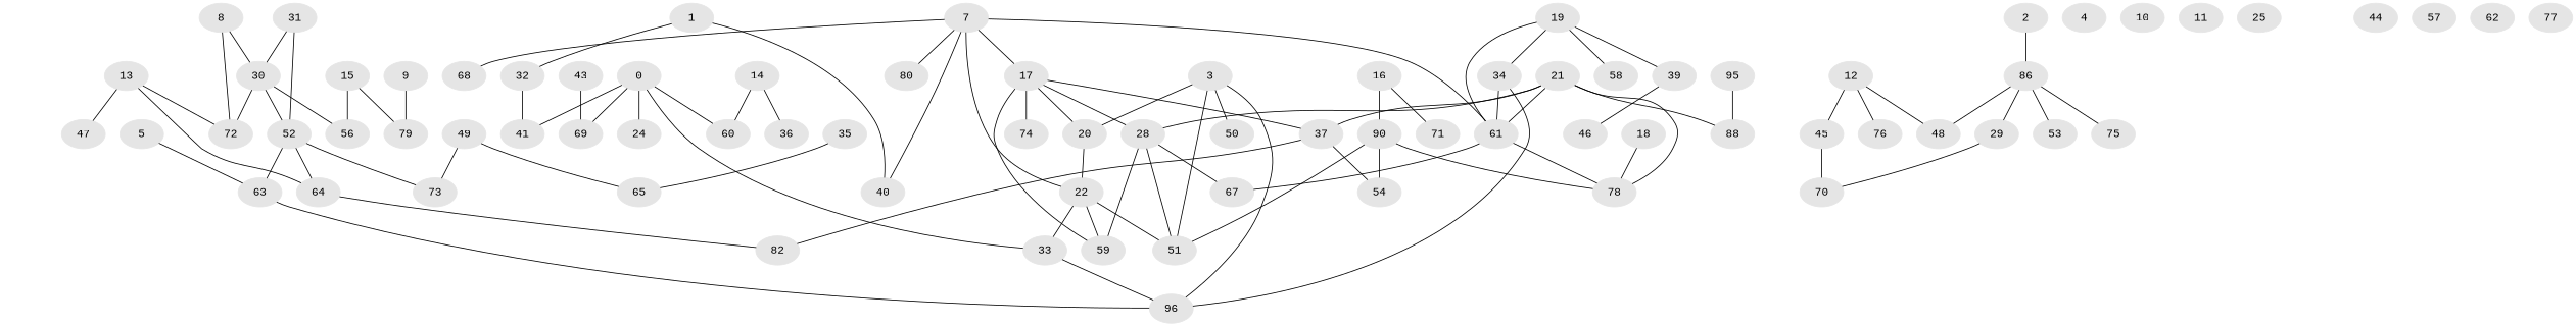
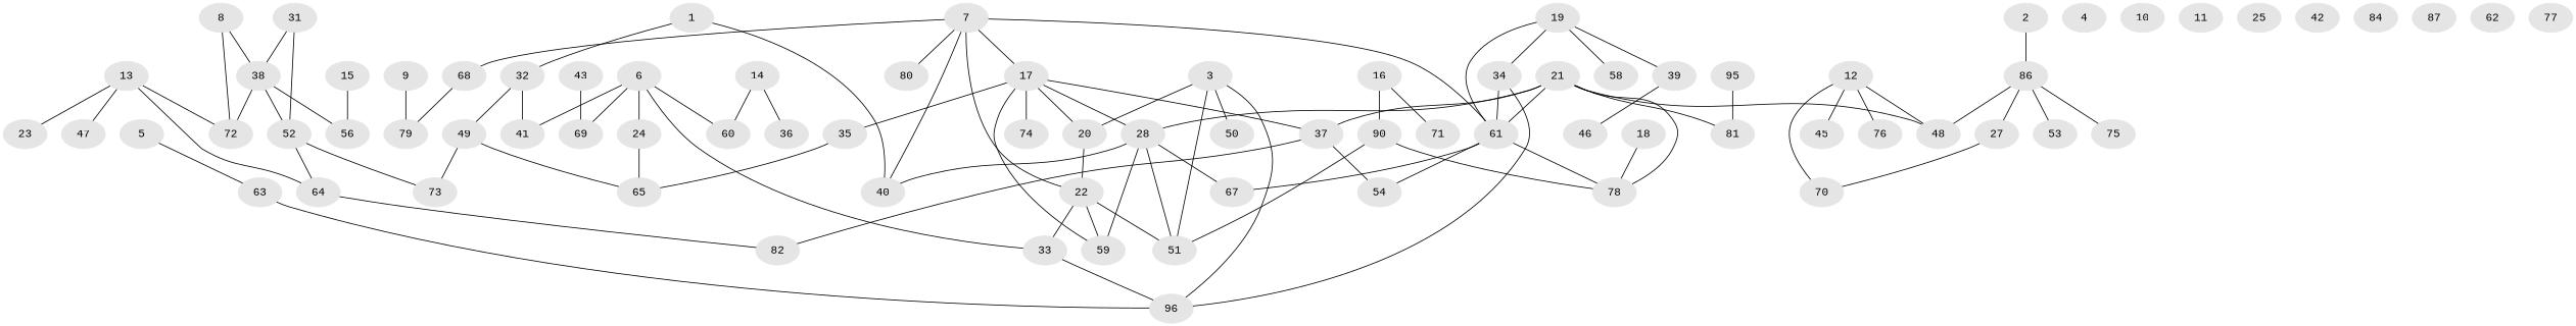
  graph {
    fontname="Liberation Mono"
    node [color=gray90 fontname="Liberation Mono" style=filled]
    edge [fontname="Liberation Mono"]
    1
    32
    40
    41
    49
    n6 [label=86]
    2
    48
-   29
+   29 [label=27]
    53
    75
    3
    20
    50
    51
    n16 [label=96]
    22
    4
    5
    63
-   6 [label=0]
+   6
    24
    33
    60
    69
    65
    7
    17
    61
    68
    80
    59
    28
    35
    37
    74
    78
    67
    79
    8
-   38 [label=30]
+   38
    72
    56
    52
    9
    10
    11
    12
    45
    70
    76
    13
+   23
    47
    64
    82
    14
    36
    15
    n60 [label=90]
    16
    71
    54
    18
    19
    34
    39
    58
    46
    21
-   81 [label=88]
+   81
    25
    31
    73
+   42
    43
-   44
+   44 [label=84]
    n78 [label=95]
-   57
+   57 [label=87]
    62
    77
    1 -- 32
    1 -- 40
    32 -- 41
+   32 -- 49
    49 -- 65
    49 -- 73
    n6 -- 48
    n6 -- 29
    n6 -- 53
    n6 -- 75
    2 -- n6
    29 -- 70
    3 -- 20
    3 -- 50
    3 -- 51
    3 -- n16
    20 -- 22
    22 -- 51
    22 -- 33
    22 -- 59
    5 -- 63
    63 -- n16
    6 -- 41
    6 -- 24
    6 -- 33
    6 -- 60
    6 -- 69
+   24 -- 65
    33 -- n16
    7 -- 40
    7 -- 22
    7 -- 17
    7 -- 61
    7 -- 68
    7 -- 80
    17 -- 20
    17 -- 59
    17 -- 28
+   17 -- 35
    17 -- 37
    17 -- 74
    61 -- 78
    61 -- 67
-   15 -- 79
+   68 -- 79
+   28 -- 40
    28 -- 51
    28 -- 59
    28 -- 67
    35 -- 65
    37 -- 82
    37 -- 54
    8 -- 38
    8 -- 72
    38 -- 72
    38 -- 56
    38 -- 52
-   52 -- 63
    52 -- 64
    52 -- 73
    9 -- 79
    12 -- 48
    12 -- 45
-   45 -- 70
+   12 -- 70
    12 -- 76
    13 -- 72
+   13 -- 23
    13 -- 47
    13 -- 64
    64 -- 82
    14 -- 60
    14 -- 36
    15 -- 56
    n60 -- 51
    n60 -- 78
-   n60 -- 54
+   61 -- 54
    16 -- n60
    16 -- 71
    18 -- 78
    19 -- 61
    19 -- 34
    19 -- 39
    19 -- 58
    34 -- n16
    34 -- 61
    39 -- 46
+   21 -- 48
    21 -- 61
    21 -- 28
    21 -- 37
    21 -- 78
    21 -- 81
    31 -- 38
    31 -- 52
    43 -- 69
    n78 -- 81
  }
